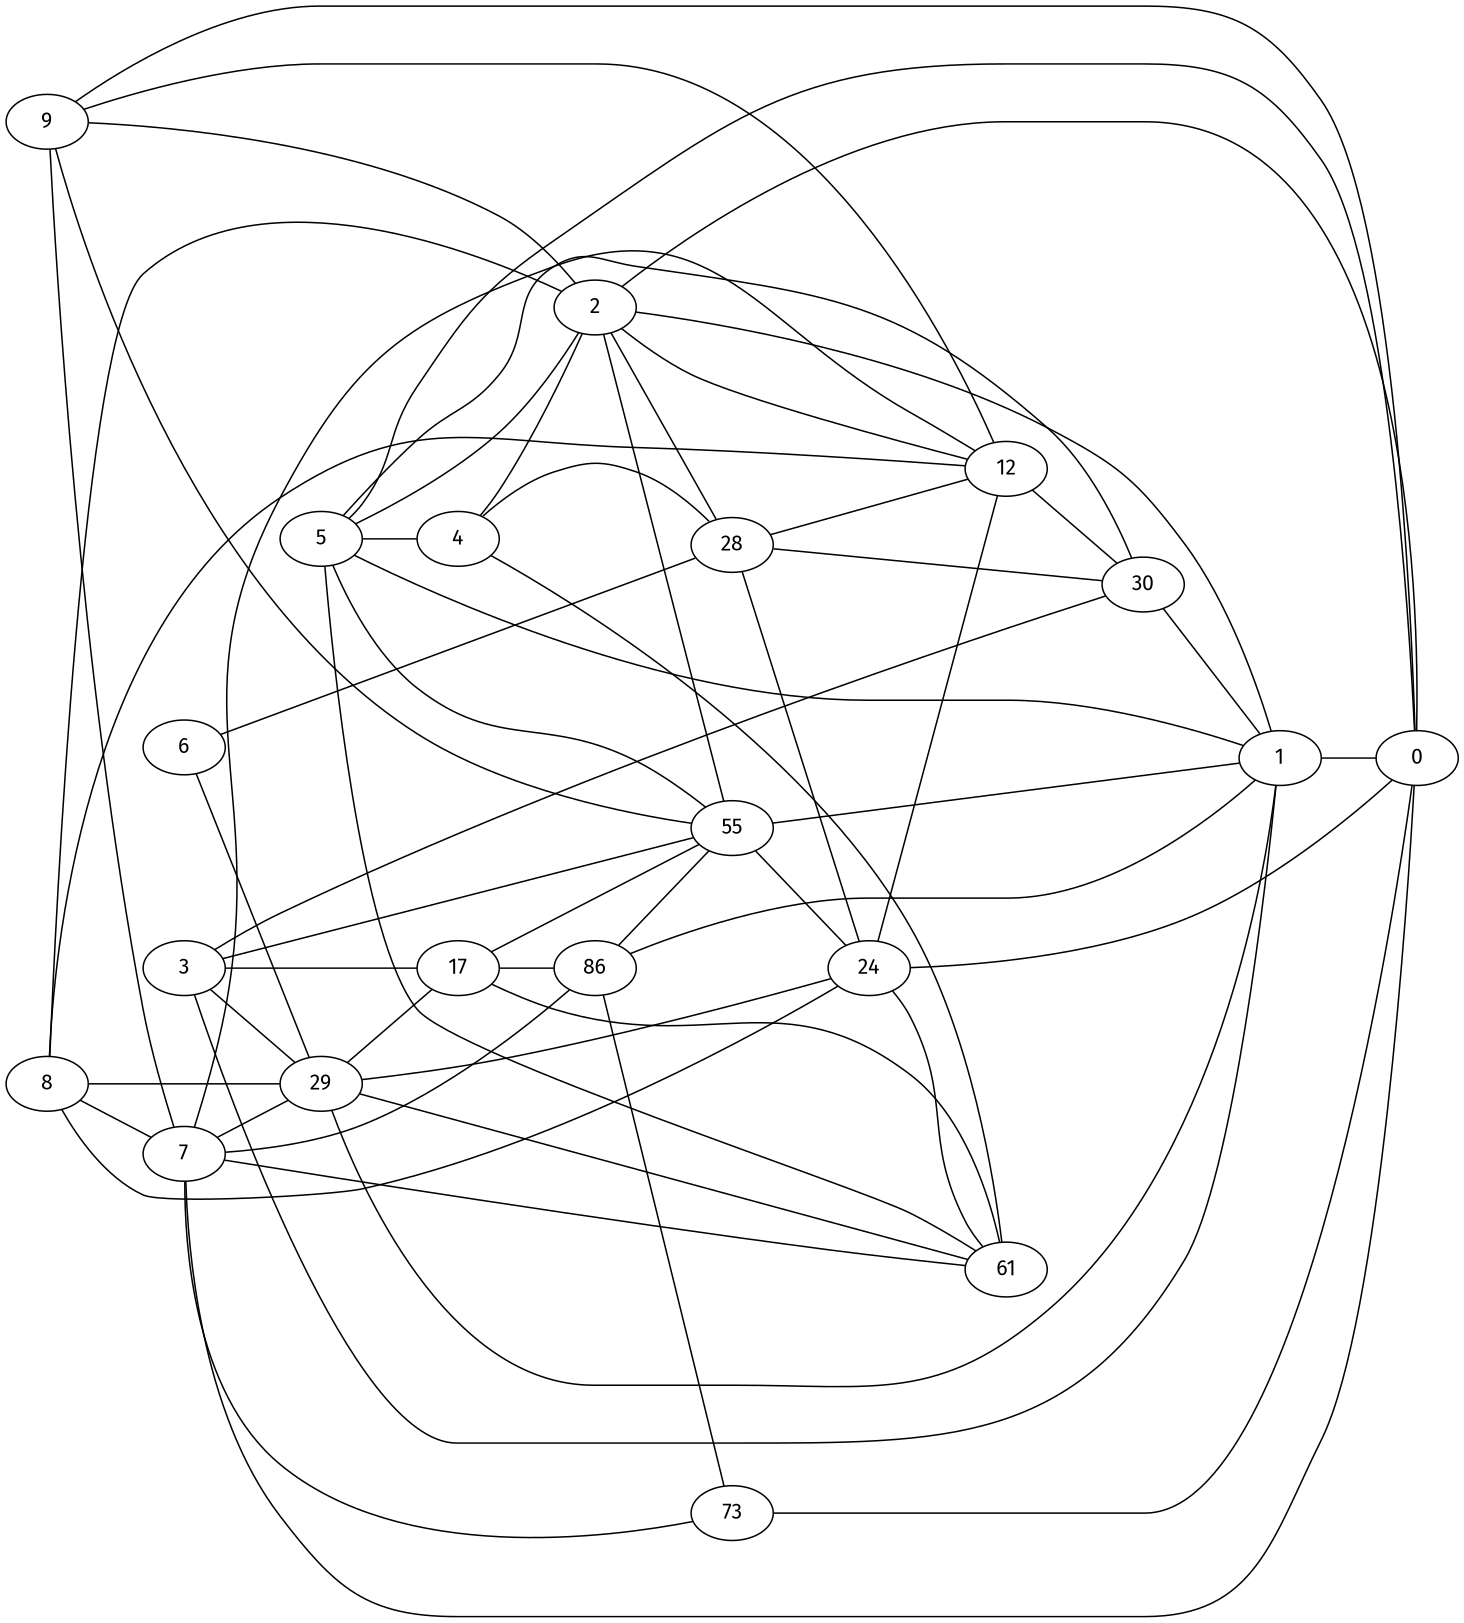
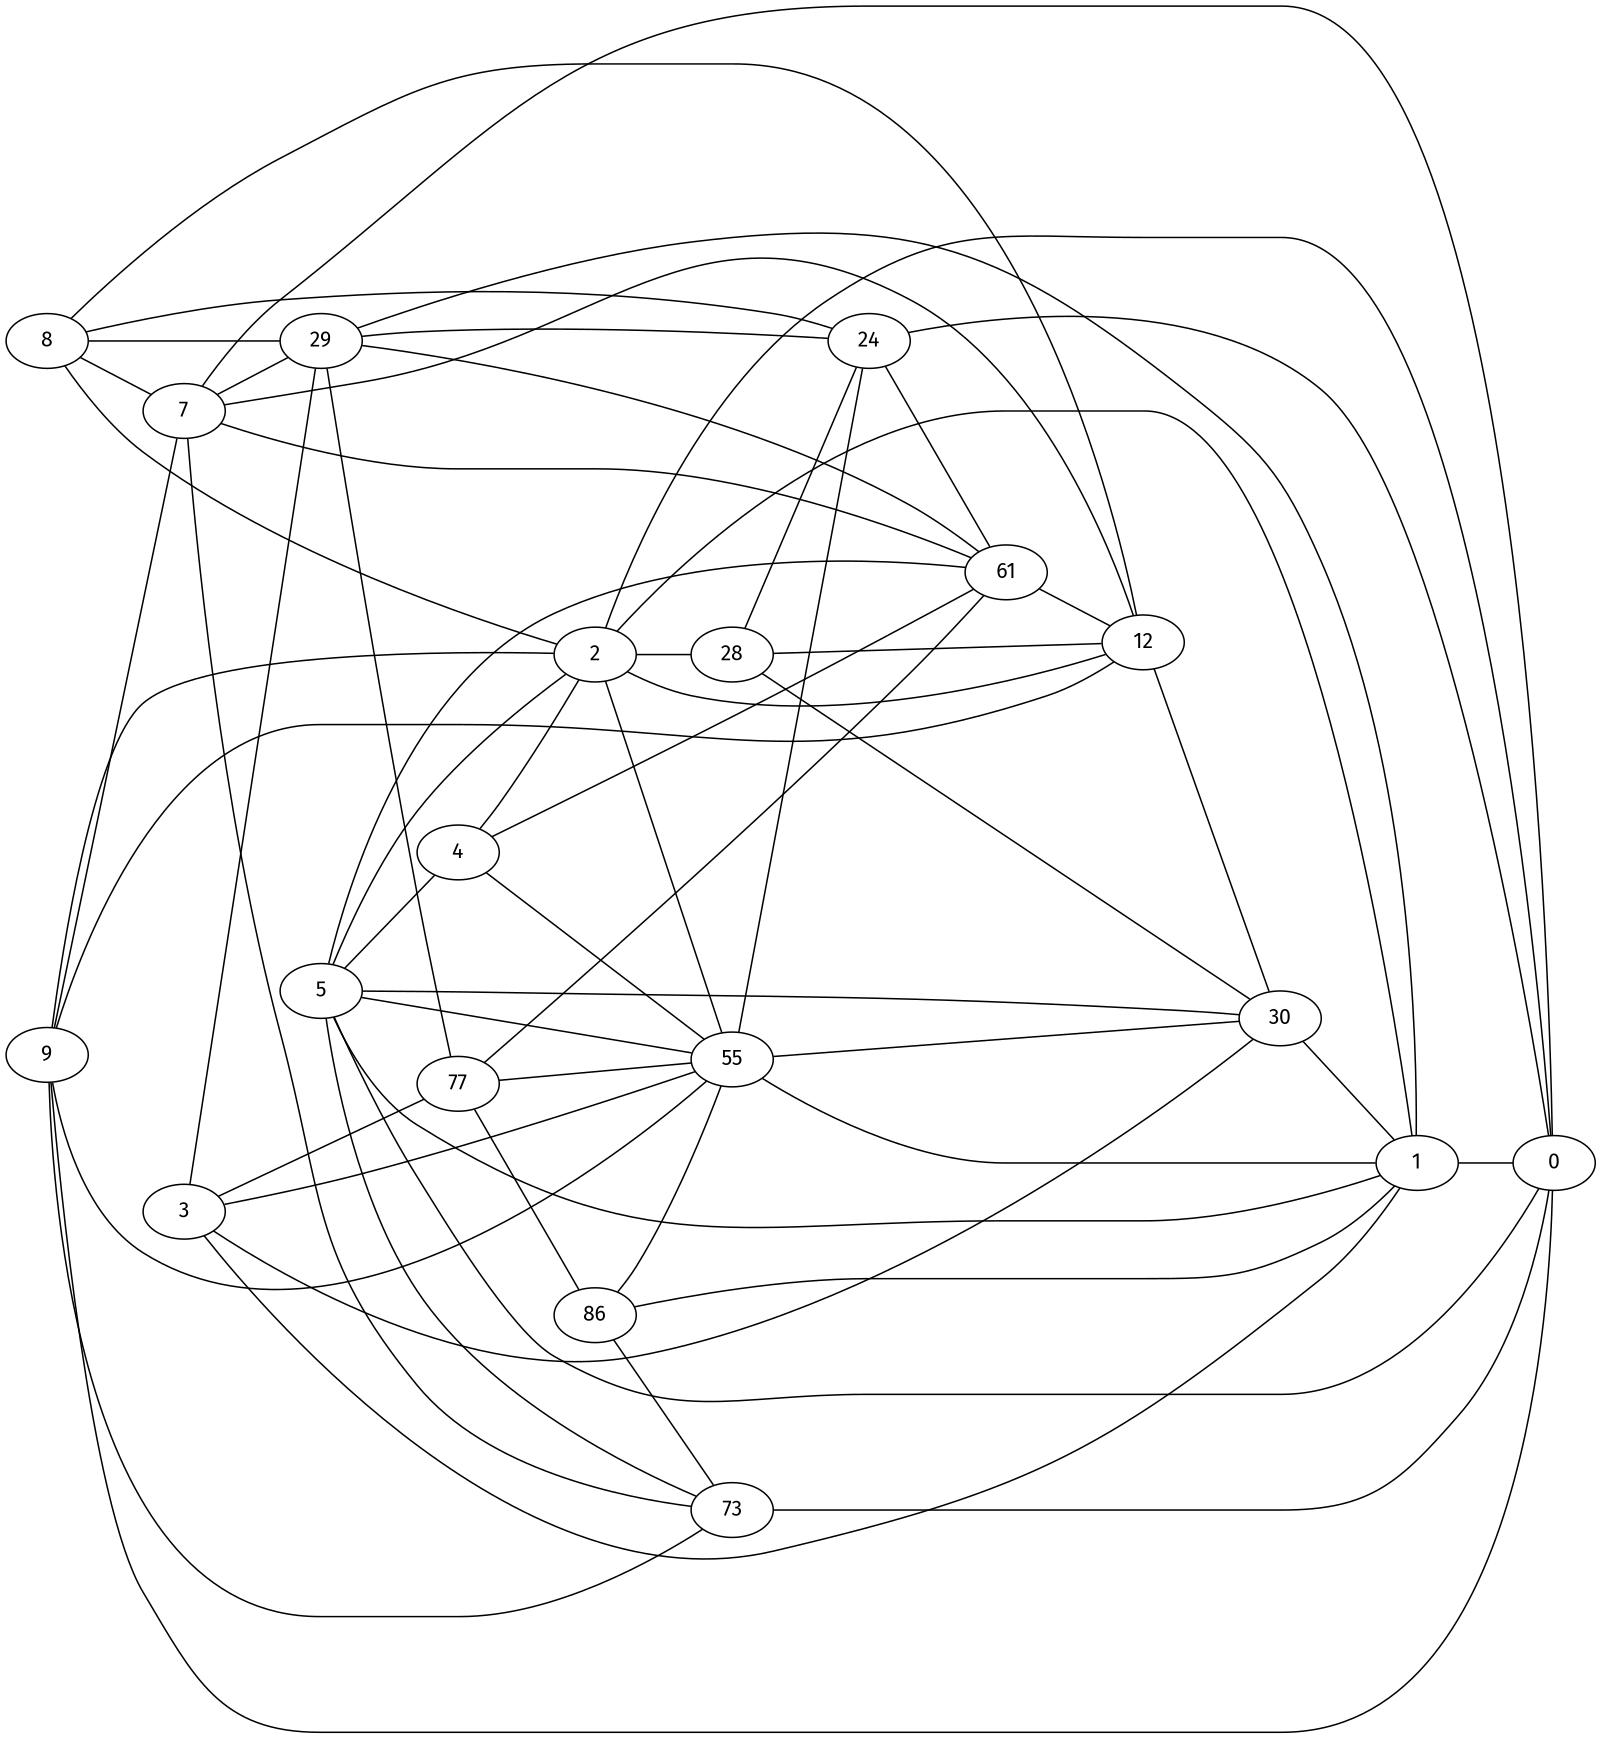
  digraph {
    fontname="Fira Sans"
    rankdir=LR
    node [fontname="Fira Sans"]
    edge [color=black dir=none fontname="Fira Sans"]
    3
-   17
+   17 [label=77]
    n3 [label=55]
    n4 [label=30]
    1
    12
    n7 [label=29]
    n8 [label=86]
    n9 [label=61]
    n10 [label=24]
    0
    n12 [label=73]
    5
    2
    4
    9
    7
    n18 [label=28]
-   6
    8
    subgraph sub_1 {
      3
      17
      n3
      n4
      1
      12
      n7
      n8
      n9
      n10
      0
      n12
      5
      2
      4
      9
      7
      n18
-     6
      8
    }
    3 -> 17
    3 -> n3
    3 -> n4
    3 -> 1
    3 -> n7
    17 -> n3
    17 -> n8
    17 -> n9
+   n3 -> n4
    n3 -> 1
    n3 -> n10
    n4 -> 1
    1 -> 0
    12 -> n4
    n7 -> 17
    n7 -> 1
    n7 -> n9
    n7 -> n10
    n8 -> n3
    n8 -> 1
    n8 -> n12
-   n10 -> 12
+   n9 -> 12
    n10 -> n9
    n10 -> 0
    n12 -> 0
    5 -> n3
    5 -> n4
    5 -> 1
    5 -> n9
    5 -> 0
+   5 -> n12
    5 -> 2
    5 -> 4
    2 -> n3
    2 -> 1
    2 -> 12
    2 -> 0
    2 -> n18
    4 -> n9
    4 -> 2
-   4 -> n18
+   4 -> n3
    9 -> n3
    9 -> 12
    9 -> 0
+   9 -> n12
    9 -> 2
    9 -> 7
    7 -> 12
    7 -> n7
-   7 -> n8
    7 -> n9
    7 -> 0
    7 -> n12
    n18 -> n4
    n18 -> 12
    n18 -> n10
-   6 -> n7
-   6 -> n18
    8 -> 12
    8 -> n7
    8 -> n10
    8 -> 2
    8 -> 7
  }
